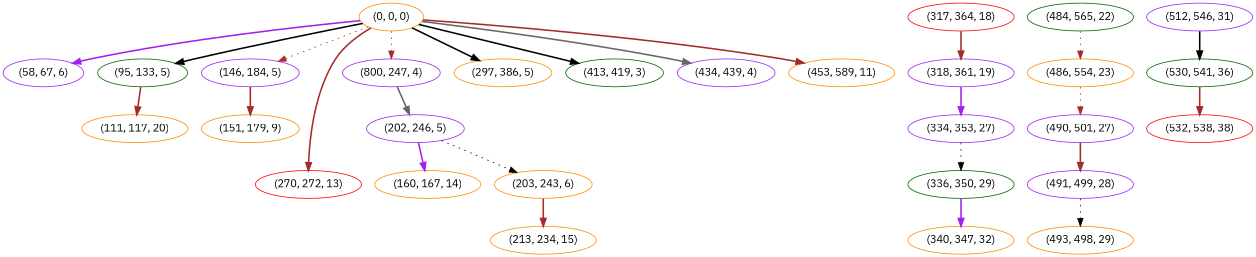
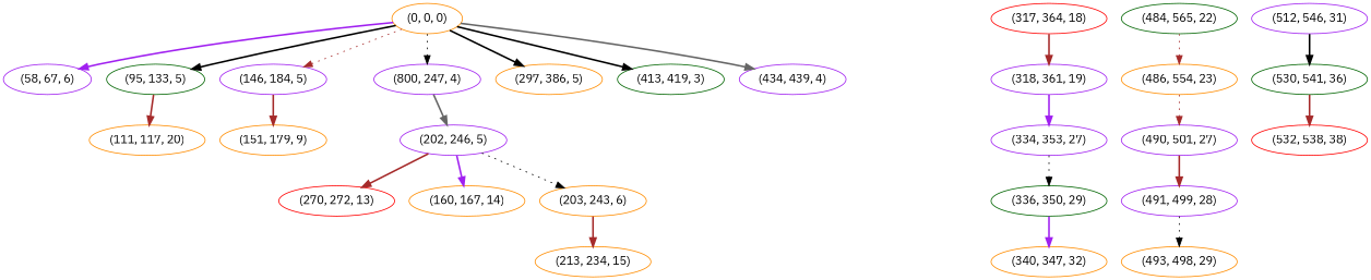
  digraph {
    fontname="IBM Plex Sans"
    node [color=darkorange fontname="IBM Plex Sans"]
    edge [color=brown fontname="IBM Plex Sans" style=bold]
    "(58, 67, 6)" [color=purple]
    "(0, 0, 0)"
    "(95, 133, 5)" [color=darkgreen]
    "(146, 184, 5)" [color=purple]
    n5 [color=purple label="(800, 247, 4)"]
    "(270, 272, 13)" [color=red]
    "(297, 386, 5)"
    "(413, 419, 3)" [color=darkgreen]
    "(434, 439, 4)" [color=purple]
-   "(453, 589, 11)"
    "(111, 117, 20)"
    "(151, 179, 9)"
    "(202, 246, 5)" [color=purple]
    "(160, 167, 14)"
    "(203, 243, 6)"
    "(213, 234, 15)"
    "(317, 364, 18)" [color=red]
    "(318, 361, 19)" [color=purple]
    "(334, 353, 27)" [color=purple]
    "(336, 350, 29)" [color=darkgreen]
    "(340, 347, 32)"
    "(484, 565, 22)" [color=darkgreen]
    "(486, 554, 23)"
    "(490, 501, 27)" [color=purple]
    "(491, 499, 28)" [color=purple]
    "(512, 546, 31)" [color=purple]
    "(530, 541, 36)" [color=darkgreen]
    "(493, 498, 29)"
    "(532, 538, 38)" [color=red]
    "(0, 0, 0)" -> "(58, 67, 6)" [color=purple]
    "(0, 0, 0)" -> "(95, 133, 5)" [color=black]
    "(0, 0, 0)" -> "(146, 184, 5)" [style=dotted]
-   "(0, 0, 0)" -> n5 [style=dotted]
-   "(0, 0, 0)" -> "(270, 272, 13)"
+   "(0, 0, 0)" -> n5 [color=black style=dotted]
+   "(202, 246, 5)" -> "(270, 272, 13)"
    "(0, 0, 0)" -> "(297, 386, 5)" [color=black]
    "(0, 0, 0)" -> "(413, 419, 3)" [color=black]
    "(0, 0, 0)" -> "(434, 439, 4)" [color=gray40]
-   "(0, 0, 0)" -> "(453, 589, 11)"
    "(95, 133, 5)" -> "(111, 117, 20)"
    "(146, 184, 5)" -> "(151, 179, 9)"
    n5 -> "(202, 246, 5)" [color=gray40]
    "(202, 246, 5)" -> "(160, 167, 14)" [color=purple]
    "(202, 246, 5)" -> "(203, 243, 6)" [color=black style=dotted]
    "(203, 243, 6)" -> "(213, 234, 15)"
    "(317, 364, 18)" -> "(318, 361, 19)"
    "(318, 361, 19)" -> "(334, 353, 27)" [color=purple]
    "(334, 353, 27)" -> "(336, 350, 29)" [color=black style=dotted]
    "(336, 350, 29)" -> "(340, 347, 32)" [color=purple]
    "(484, 565, 22)" -> "(486, 554, 23)" [style=dotted]
    "(486, 554, 23)" -> "(490, 501, 27)" [style=dotted]
    "(490, 501, 27)" -> "(491, 499, 28)"
    "(491, 499, 28)" -> "(493, 498, 29)" [color=black style=dotted]
    "(512, 546, 31)" -> "(530, 541, 36)" [color=black]
    "(530, 541, 36)" -> "(532, 538, 38)"
  }
